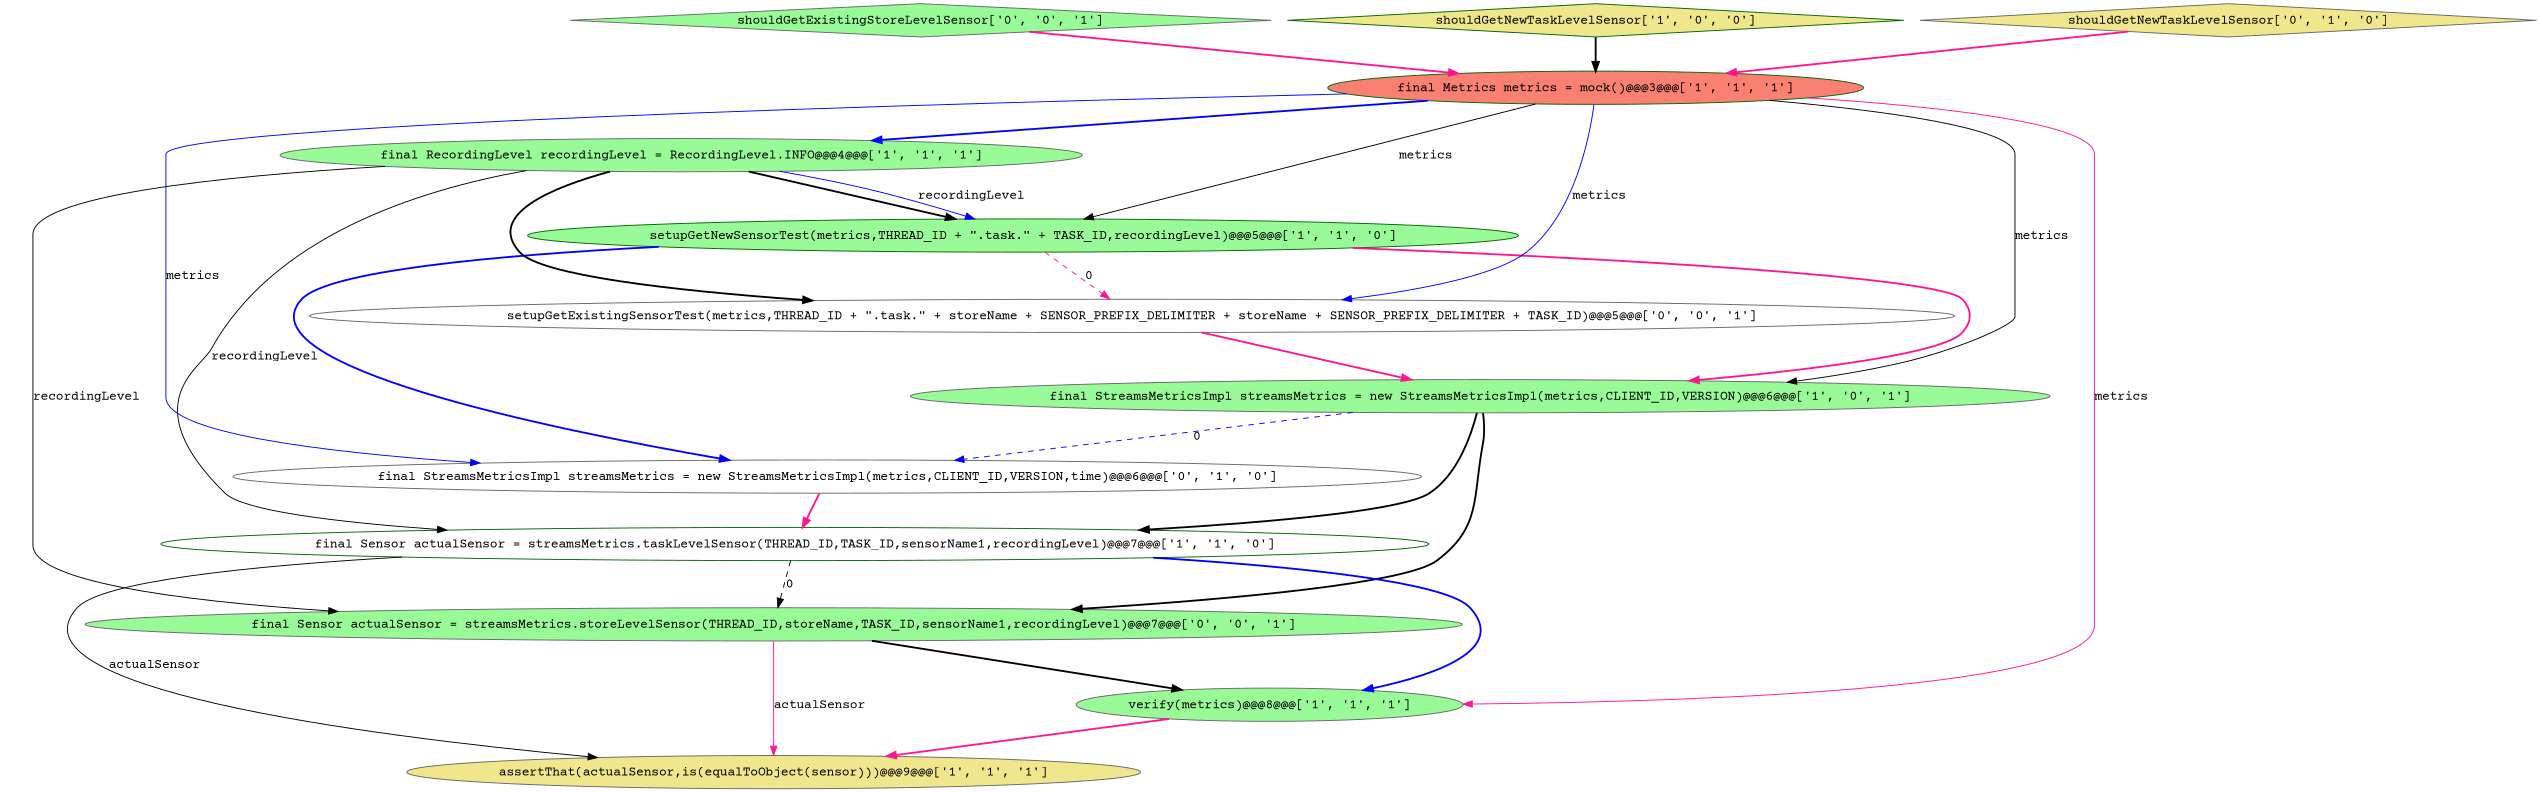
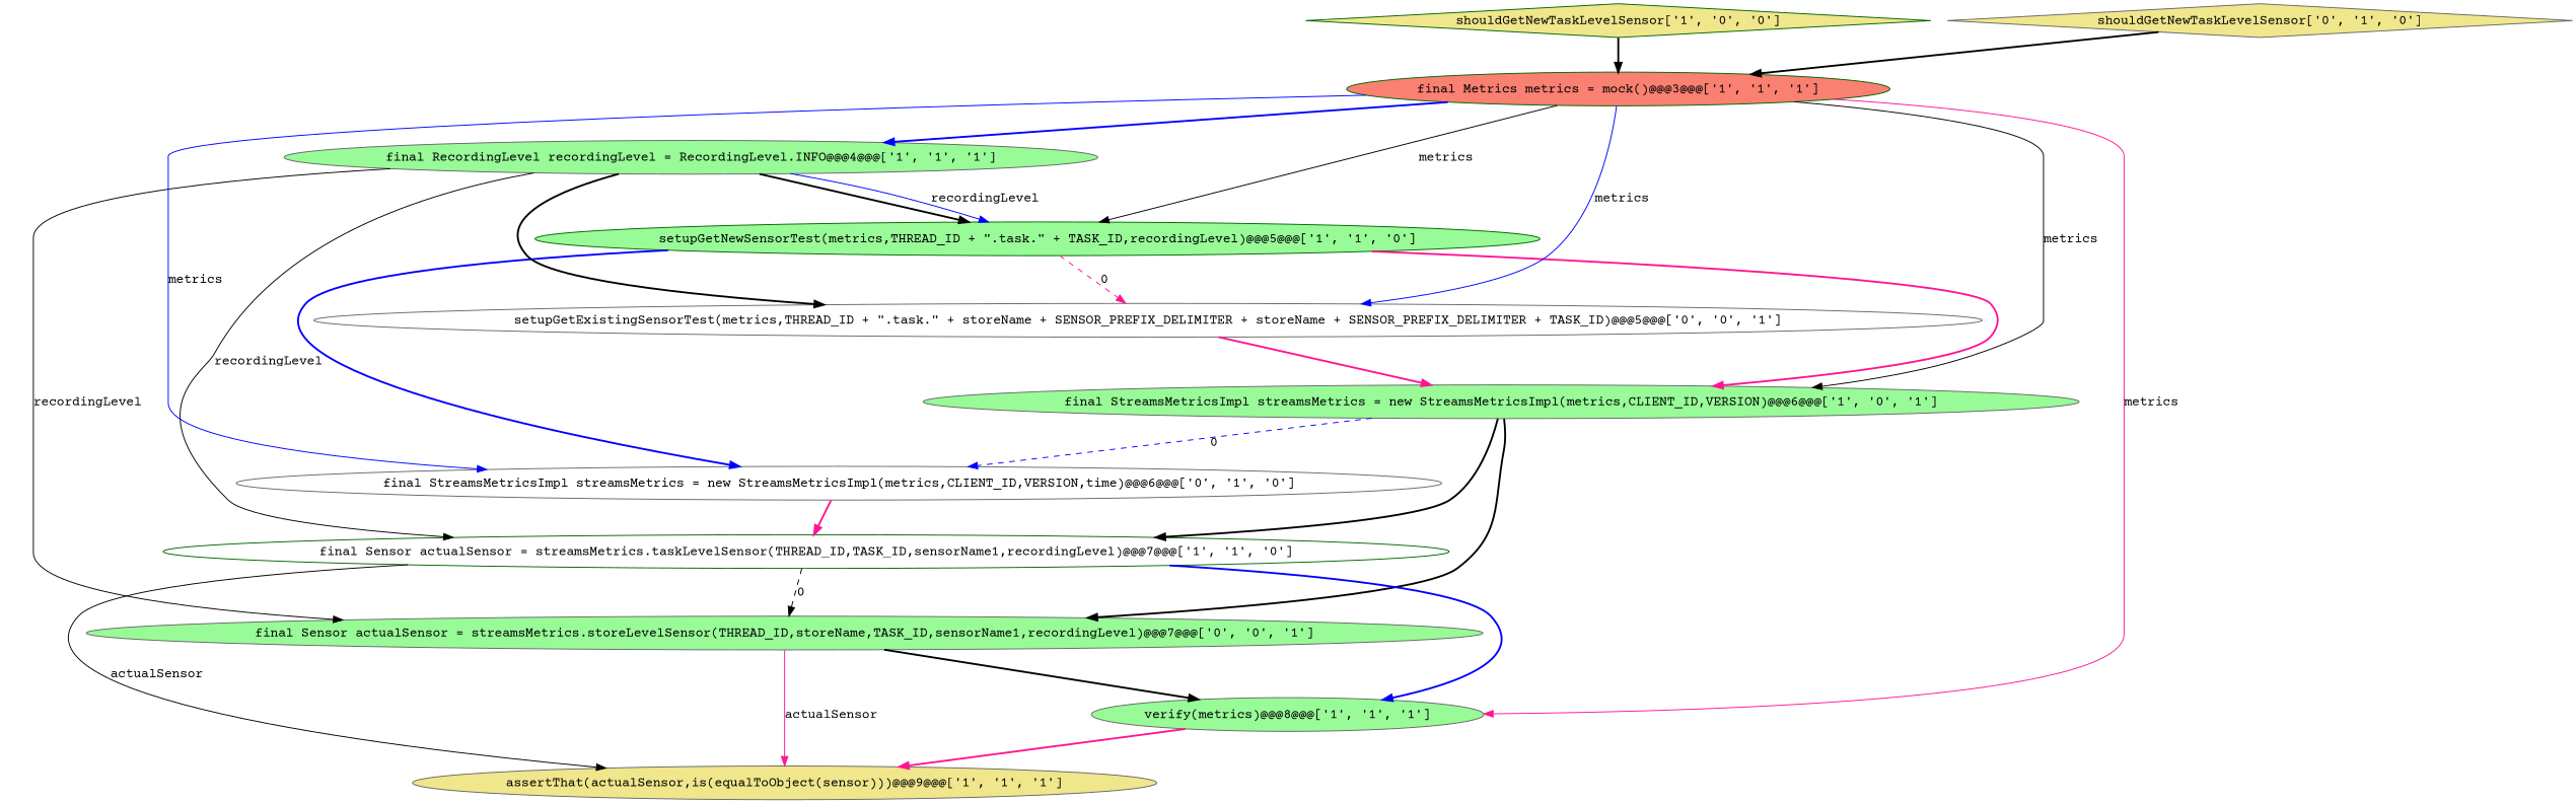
  digraph {
    fontname="Courier Prime"
    node [color=gray40 fillcolor=palegreen fontname="Courier Prime" shape=ellipse style=filled]
    edge [color=black fontname="Courier Prime" style=bold]
    n1 [color=darkgreen label="setupGetNewSensorTest(metrics,THREAD_ID + \".task.\" + TASK_ID,recordingLevel)@@@5@@@['1', '1', '0']"]
    n2 [fillcolor=white label="setupGetExistingSensorTest(metrics,THREAD_ID + \".task.\" + storeName + SENSOR_PREFIX_DELIMITER + storeName + SENSOR_PREFIX_DELIMITER + TASK_ID)@@@5@@@['0', '0', '1']"]
    n3 [fillcolor=white label="final StreamsMetricsImpl streamsMetrics = new StreamsMetricsImpl(metrics,CLIENT_ID,VERSION,time)@@@6@@@['0', '1', '0']"]
    n4 [label="final StreamsMetricsImpl streamsMetrics = new StreamsMetricsImpl(metrics,CLIENT_ID,VERSION)@@@6@@@['1', '0', '1']"]
    n5 [color=darkgreen fillcolor=white label="final Sensor actualSensor = streamsMetrics.taskLevelSensor(THREAD_ID,TASK_ID,sensorName1,recordingLevel)@@@7@@@['1', '1', '0']"]
    n6 [label="final Sensor actualSensor = streamsMetrics.storeLevelSensor(THREAD_ID,storeName,TASK_ID,sensorName1,recordingLevel)@@@7@@@['0', '0', '1']"]
    n7 [fillcolor=khaki label="assertThat(actualSensor,is(equalToObject(sensor)))@@@9@@@['1', '1', '1']"]
    n8 [label="final RecordingLevel recordingLevel = RecordingLevel.INFO@@@4@@@['1', '1', '1']"]
    n9 [label="verify(metrics)@@@8@@@['1', '1', '1']"]
    n10 [color=darkgreen fillcolor=salmon label="final Metrics metrics = mock()@@@3@@@['1', '1', '1']"]
-   n11 [label="shouldGetExistingStoreLevelSensor['0', '0', '1']" shape=diamond]
    n12 [color=darkgreen fillcolor=khaki label="shouldGetNewTaskLevelSensor['1', '0', '0']" shape=diamond]
    n13 [fillcolor=khaki label="shouldGetNewTaskLevelSensor['0', '1', '0']" shape=diamond]
    n1 -> n2 [color=deeppink label=0 style=dashed]
    n1 -> n3 [color=blue]
    n1 -> n4 [color=deeppink]
    n2 -> n4 [color=deeppink]
    n3 -> n5 [color=deeppink]
    n4 -> n3 [color=blue label=0 style=dashed]
    n4 -> n5
    n4 -> n6
    n5 -> n6 [label=0 style=dashed]
    n5 -> n7 [label=actualSensor style=solid]
    n5 -> n9 [color=blue]
    n6 -> n7 [color=deeppink label=actualSensor style=solid]
    n6 -> n9
    n8 -> n1
    n8 -> n1 [color=blue label=recordingLevel style=solid]
    n8 -> n2
    n8 -> n5 [label=recordingLevel style=solid]
    n8 -> n6 [label=recordingLevel style=solid]
    n9 -> n7 [color=deeppink]
    n10 -> n1 [label=metrics style=solid]
    n10 -> n2 [color=blue label=metrics style=solid]
    n10 -> n3 [color=blue label=metrics style=solid]
    n10 -> n4 [label=metrics style=solid]
    n10 -> n8 [color=blue]
    n10 -> n9 [color=deeppink label=metrics style=solid]
-   n11 -> n10 [color=deeppink]
    n12 -> n10
-   n13 -> n10 [color=deeppink]
+   n13 -> n10
  }
